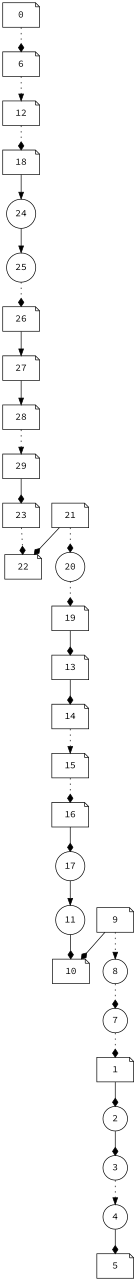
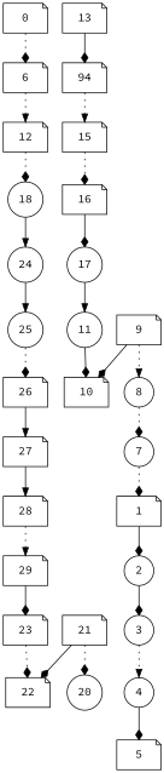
  digraph {
    fontname="Source Code Pro"
    node [fontname="Source Code Pro" shape=note]
    edge [arrowhead=diamond fontname="Source Code Pro" style=solid]
    0
    6
    12
-   18
+   18 [shape=circle]
    24 [shape=circle]
    25 [shape=circle]
    26
    27
    28
    29
    23
    22
    21
    20 [shape=circle]
-   19
    13
-   14
+   14 [label=94]
    15
    16
    17 [shape=circle]
    11 [shape=circle]
    10
    9
    8 [shape=circle]
    7 [shape=circle]
    1
    2 [shape=circle]
    3 [shape=circle]
    4 [shape=circle]
    5
    0 -> 6 [style=dotted]
    6 -> 12 [arrowhead=normal style=dotted]
    12 -> 18 [style=dotted]
    18 -> 24 [arrowhead=normal]
    24 -> 25 [arrowhead=normal]
    25 -> 26 [style=dotted]
    26 -> 27 [arrowhead=normal]
    27 -> 28 [arrowhead=normal]
    28 -> 29 [arrowhead=normal style=dotted]
    29 -> 23
    23 -> 22 [style=dotted]
    21 -> 22
    21 -> 20 [style=dotted]
-   20 -> 19 [style=dotted]
-   19 -> 13
    13 -> 14
    14 -> 15 [arrowhead=normal style=dotted]
    15 -> 16 [style=dotted]
    16 -> 17
    17 -> 11 [arrowhead=normal]
    11 -> 10
    9 -> 10
    9 -> 8 [arrowhead=normal style=dotted]
    8 -> 7 [style=dotted]
    7 -> 1 [style=dotted]
    1 -> 2
    2 -> 3
    3 -> 4 [arrowhead=normal style=dotted]
    4 -> 5
  }
